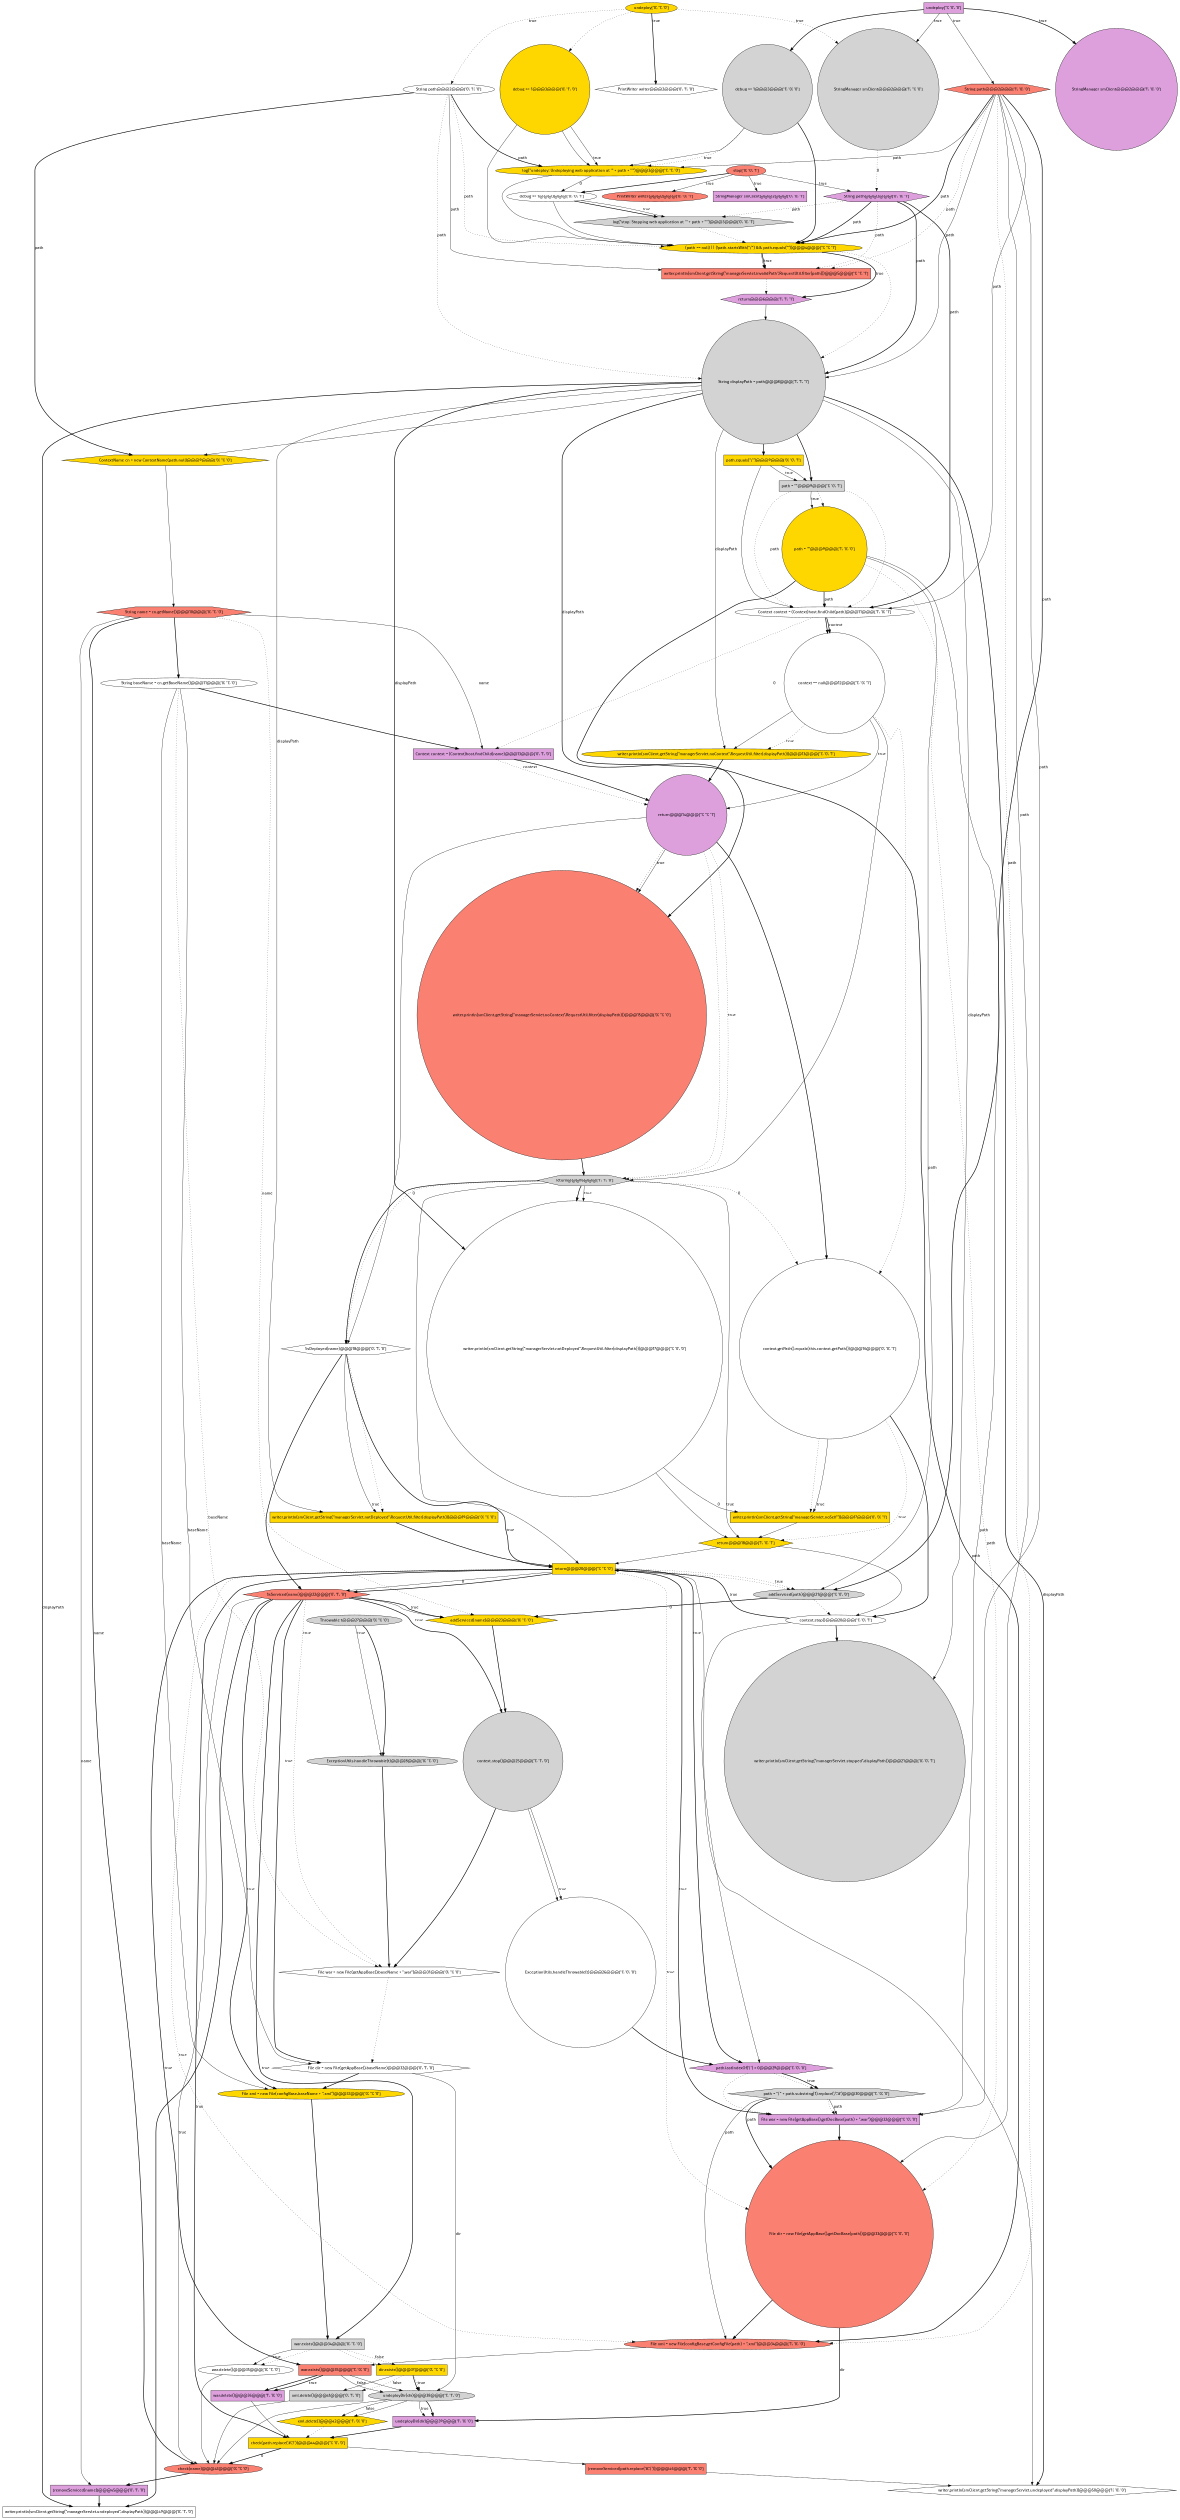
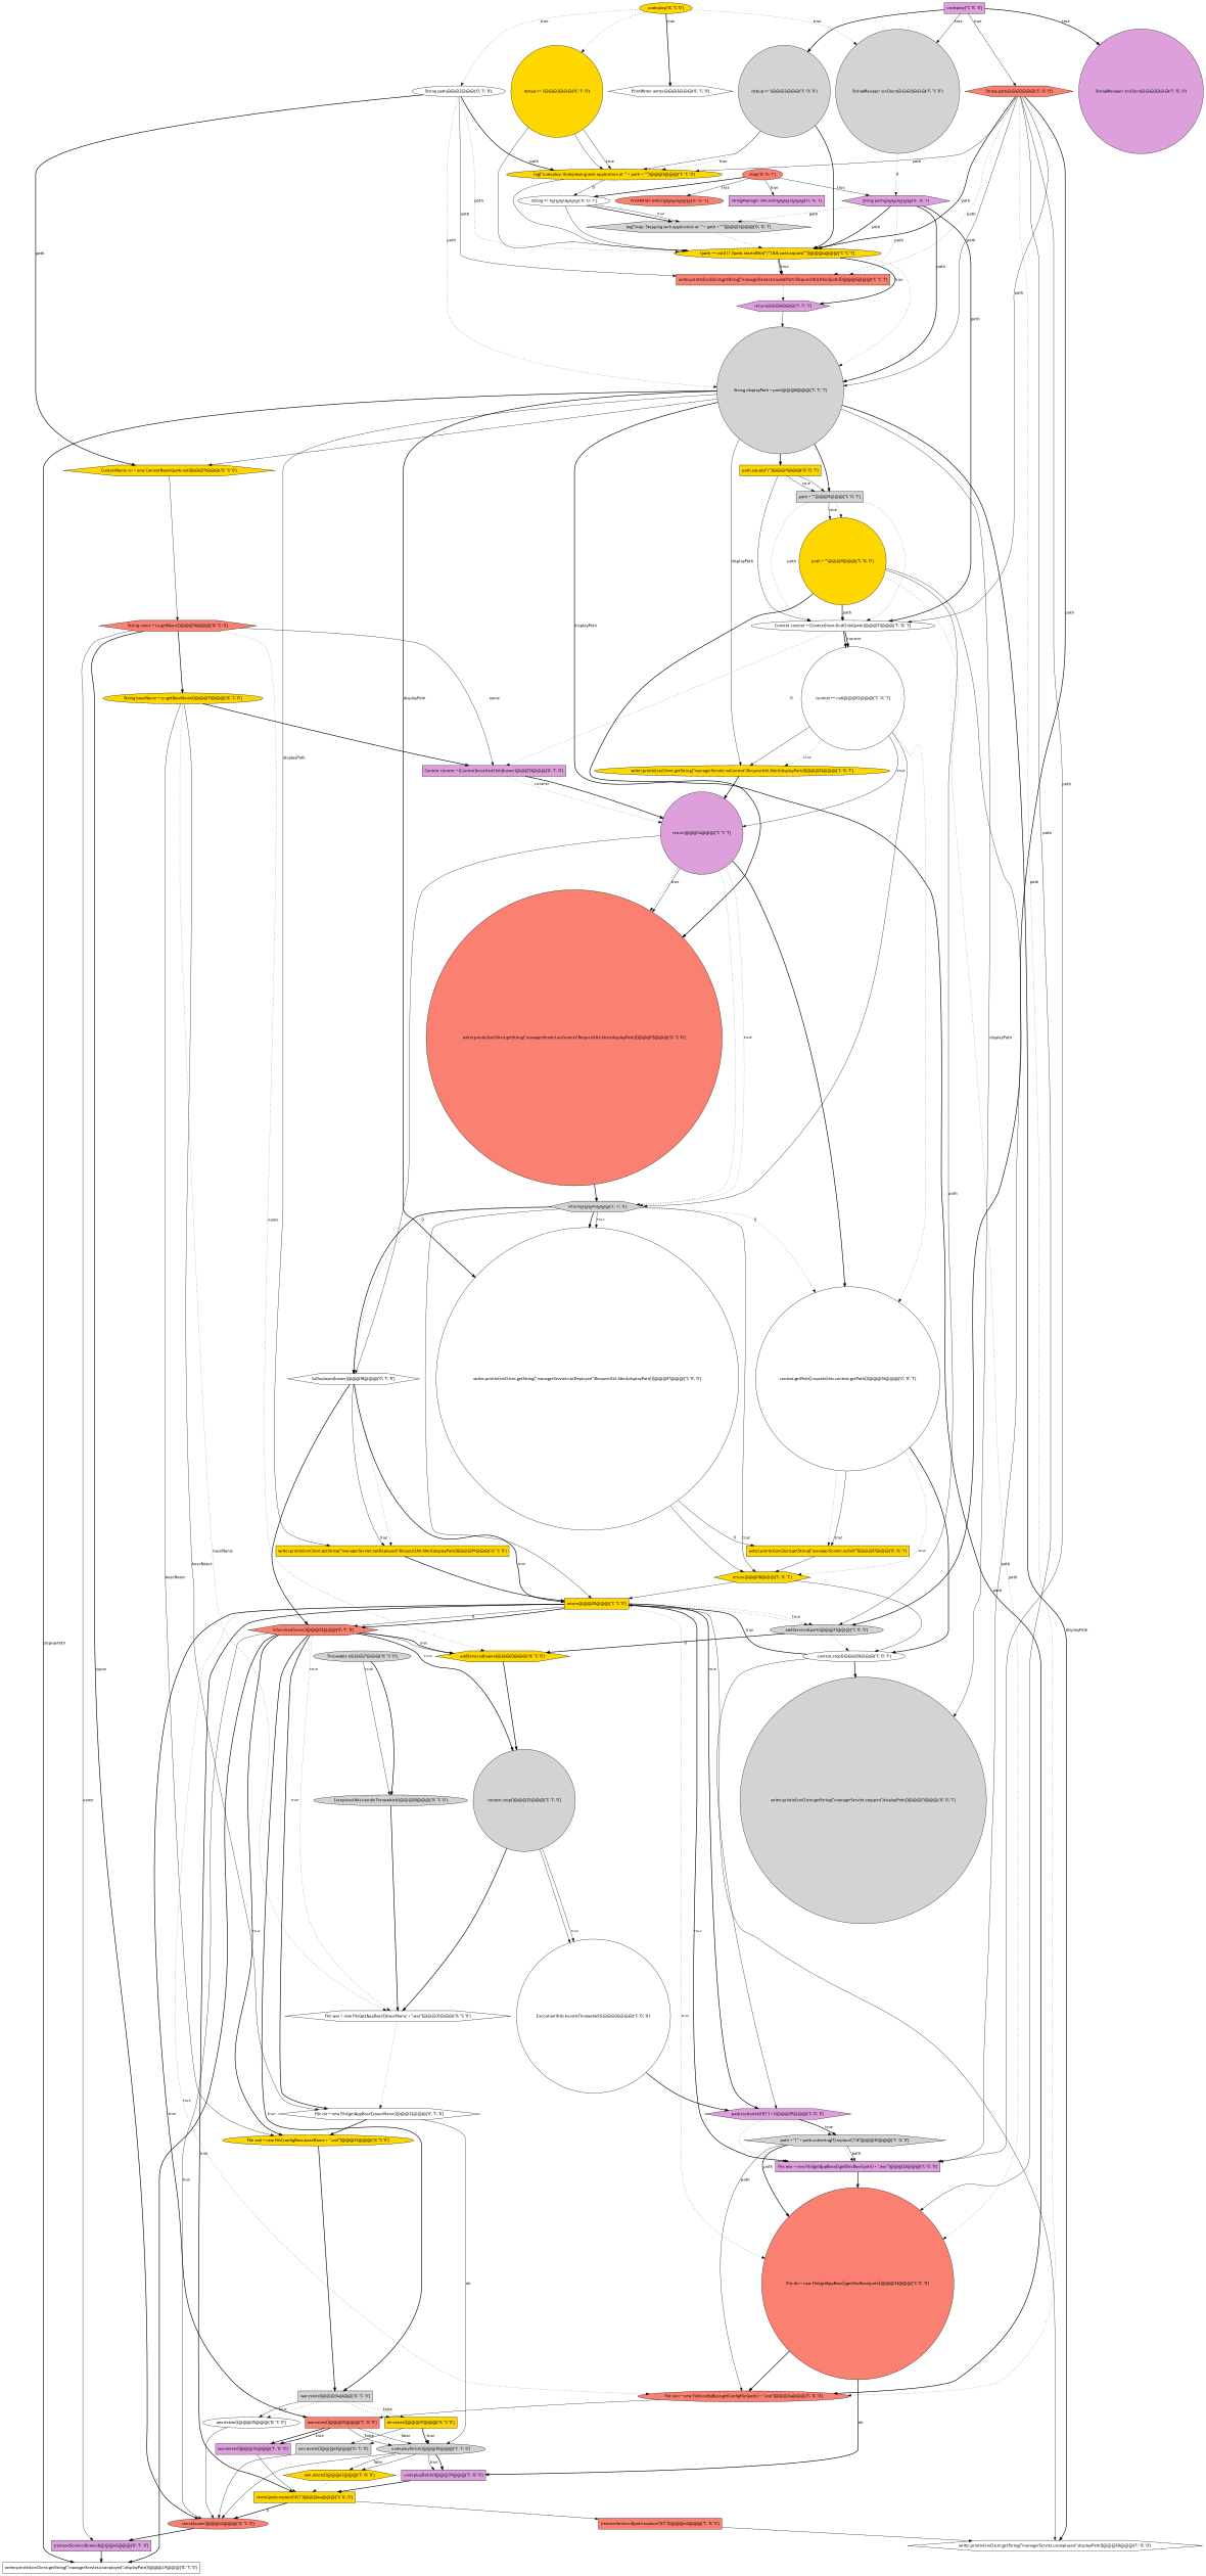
  digraph {
    fontname="Fira Sans"
    node [fillcolor=gold fontname="Fira Sans" shape=box style=filled]
    edge [fontname="Fira Sans" style=solid]
    n1 [fillcolor=salmon label="stop['0', '0', '1']" shape=ellipse]
    n2 [fillcolor=white label="debug >= 1@@@3@@@['0', '0', '1']" shape=ellipse]
    n3 [fillcolor=plum label="StringManager smClient@@@2@@@['0', '0', '1']"]
    n4 [fillcolor=plum label="String path@@@2@@@['0', '0', '1']" shape=hexagon]
    n5 [fillcolor=salmon label="PrintWriter writer@@@2@@@['0', '0', '1']" shape=ellipse]
    n6 [fillcolor=lightgrey label="log(\"stop: Stopping web application at '\" + path + \"'\")@@@3@@@['0', '0', '1']" shape=hexagon]
    n7 [label="(path == null) || (!path.startsWith(\"/\") && path.equals(\"\"))@@@4@@@['1', '1', '1']" shape=ellipse]
    n8 [fillcolor=white label="Context context = (Context)host.findChild(path)@@@11@@@['1', '0', '1']" shape=ellipse]
    n9 [fillcolor=lightgrey label="String displayPath = path@@@8@@@['1', '1', '1']" shape=circle]
    n10 [fillcolor=salmon label="writer.println(smClient.getString(\"managerServlet.invalidPath\",RequestUtil.filter(path)))@@@5@@@['1', '1', '1']"]
    n11 [fillcolor=plum label="path.lastIndexOf('/') > 0@@@29@@@['1', '0', '0']" shape=hexagon]
    n12 [fillcolor=plum label="File war = new File(getAppBase(),getDocBase(path) + \".war\")@@@32@@@['1', '0', '0']"]
    n13 [fillcolor=lightgrey label="path = \"/\" + path.substring(1).replace('/','#')@@@30@@@['1', '0', '0']" shape=hexagon]
    n14 [fillcolor=salmon label="File dir = new File(getAppBase(),getDocBase(path))@@@33@@@['1', '0', '0']" shape=circle]
    n15 [fillcolor=salmon label="File xml = new File(configBase,getConfigFile(path) + \".xml\")@@@34@@@['1', '0', '0']" shape=ellipse]
    n16 [fillcolor=lightgrey label="ExceptionUtils.handleThrowable(t)@@@28@@@['0', '1', '0']" shape=ellipse]
    n17 [fillcolor=white label="File war = new File(getAppBase(),baseName + \".war\")@@@31@@@['0', '1', '0']" shape=hexagon]
    n18 [fillcolor=white label="File dir = new File(getAppBase(),baseName)@@@32@@@['0', '1', '0']" shape=hexagon]
    n19 [fillcolor=lightgrey label="addServiced(path)@@@21@@@['1', '0', '0']" shape=ellipse]
    n20 [fillcolor=white label="context.stop()@@@20@@@['1', '0', '1']" shape=ellipse]
    n21 [label="addServiced(name)@@@23@@@['0', '1', '0']" shape=hexagon]
    n22 [label="return@@@20@@@['1', '1', '0']"]
    n23 [fillcolor=lightgrey label="writer.println(smClient.getString(\"managerServlet.stopped\",displayPath))@@@21@@@['0', '0', '1']" shape=circle]
    n24 [fillcolor=lightgrey label="context.stop()@@@25@@@['1', '1', '0']" shape=circle]
    n25 [fillcolor=lightgrey label="undeployDir(dir)@@@38@@@['1', '1', '0']" shape=ellipse]
    n26 [fillcolor=plum label="undeployDir(dir)@@@39@@@['1', '0', '0']"]
    n27 [fillcolor=salmon label="check(name)@@@43@@@['0', '1', '0']" shape=ellipse]
    n28 [label="xml.delete()@@@42@@@['1', '0', '0']" shape=hexagon]
    n29 [label="check(path.replace('#','/'))@@@44@@@['1', '0', '0']"]
    n30 [fillcolor=plum label="{removeServiced(name)}@@@45@@@['0', '1', '0']"]
    n31 [fillcolor=plum label="return@@@6@@@['1', '1', '1']" shape=hexagon]
    n32 [fillcolor=salmon label="war.exists()@@@35@@@['1', '0', '0']"]
    n33 [label="ContextName cn = new ContextName(path,null)@@@9@@@['0', '1', '0']" shape=hexagon]
    n34 [fillcolor=salmon label="String name = cn.getName()@@@10@@@['0', '1', '0']" shape=hexagon]
    n35 [fillcolor=plum label="Context context = (Context)host.findChild(name)@@@13@@@['0', '1', '0']"]
-   n36 [fillcolor=white label="String baseName = cn.getBaseName()@@@11@@@['0', '1', '0']" shape=ellipse]
+   n36 [label="String baseName = cn.getBaseName()@@@11@@@['0', '1', '0']" shape=ellipse]
    n37 [fillcolor=lightgrey label="xml.delete()@@@41@@@['0', '1', '0']"]
    n38 [fillcolor=white label="context == null@@@12@@@['1', '0', '1']" shape=circle]
    n39 [fillcolor=plum label="return@@@14@@@['1', '1', '1']" shape=circle]
    n40 [fillcolor=lightgrey label="return@@@16@@@['1', '1', '0']" shape=hexagon]
    n41 [fillcolor=white label="context.getPath().equals(this.context.getPath())@@@16@@@['0', '0', '1']" shape=circle]
    n42 [label="writer.println(smClient.getString(\"managerServlet.noContext\",RequestUtil.filter(displayPath)))@@@13@@@['1', '0', '1']" shape=ellipse]
    n43 [fillcolor=lightgrey label="Throwable t@@@27@@@['0', '1', '0']" shape=ellipse]
    n44 [label="return@@@18@@@['1', '0', '1']" shape=hexagon]
    n45 [fillcolor=white label="writer.println(smClient.getString(\"managerServlet.notDeployed\",RequestUtil.filter(displayPath)))@@@17@@@['1', '0', '0']" shape=circle]
    n46 [fillcolor=white label="!isDeployed(name)@@@18@@@['0', '1', '0']" shape=hexagon]
    n47 [label="writer.println(smClient.getString(\"managerServlet.noSelf\"))@@@17@@@['0', '0', '1']"]
    n48 [fillcolor=salmon label="!isServiced(name)@@@22@@@['0', '1', '0']" shape=hexagon]
    n49 [fillcolor=white label="writer.println(smClient.getString(\"managerServlet.undeployed\",displayPath))@@@50@@@['1', '0', '0']" shape=hexagon]
    n50 [label="writer.println(smClient.getString(\"managerServlet.notDeployed\",RequestUtil.filter(displayPath)))@@@19@@@['0', '1', '0']"]
    n51 [fillcolor=salmon label="writer.println(smClient.getString(\"managerServlet.noContext\",RequestUtil.filter(displayPath)))@@@15@@@['0', '1', '0']" shape=circle]
    n52 [label="File xml = new File(configBase,baseName + \".xml\")@@@33@@@['0', '1', '0']" shape=ellipse]
    n53 [fillcolor=white label="writer.println(smClient.getString(\"managerServlet.undeployed\",displayPath))@@@49@@@['0', '1', '0']"]
    n54 [fillcolor=lightgrey label="war.exists()@@@34@@@['0', '1', '0']"]
    n55 [fillcolor=white label="war.delete()@@@35@@@['0', '1', '0']" shape=ellipse]
    n56 [label="dir.exists()@@@37@@@['0', '1', '0']"]
    n57 [fillcolor=white label="ExceptionUtils.handleThrowable(t)@@@26@@@['1', '0', '0']" shape=circle]
    n58 [fillcolor=salmon label="{removeServiced(path.replace('#','/'))}@@@46@@@['1', '0', '0']"]
    n59 [label="path.equals(\"/\")@@@9@@@['0', '0', '1']"]
    n60 [fillcolor=lightgrey label="path = \"\"@@@9@@@['1', '0', '1']"]
    n61 [label="path = \"\"@@@9@@@['1', '0', '0']" shape=circle]
    n62 [label="log(\"undeploy: Undeploying web application at '\" + path + \"'\")@@@3@@@['1', '1', '0']" shape=ellipse]
    n63 [fillcolor=lightgrey label="StringManager smClient@@@2@@@['1', '1', '0']" shape=circle]
    n64 [fillcolor=plum label="war.delete()@@@36@@@['1', '0', '0']"]
    n65 [label="undeploy['0', '1', '0']" shape=ellipse]
    n66 [label="debug >= 1@@@3@@@['0', '1', '0']" shape=circle]
    n67 [fillcolor=white label="PrintWriter writer@@@2@@@['0', '1', '0']" shape=hexagon]
    n68 [fillcolor=white label="String path@@@2@@@['0', '1', '0']" shape=ellipse]
    n69 [fillcolor=plum label="undeploy['1', '0', '0']"]
    n70 [fillcolor=lightgrey label="debug >= 1@@@3@@@['1', '0', '0']" shape=circle]
    n71 [fillcolor=salmon label="String path@@@2@@@['1', '0', '0']" shape=hexagon]
    n72 [fillcolor=plum label="StringManager smClient@@@2@@@['1', '0', '0']" shape=circle]
    n1 -> n2 [style=bold]
    n1 -> n3 [label=true]
    n1 -> n4 [label=true]
    n1 -> n5 [label=true]
    n2 -> n6 [style=bold]
    n2 -> n6 [label=true]
    n2 -> n7
    n4 -> n6 [label=path style=dotted]
    n4 -> n7 [label=path style=bold]
    n4 -> n8 [label=path style=bold]
    n4 -> n9 [label=path style=bold]
    n4 -> n10 [label=path style=dotted]
    n6 -> n7 [style=dotted]
    n7 -> n9 [style=dotted]
    n7 -> n10 [label=true style=bold]
    n7 -> n10
    n7 -> n31 [label=true style=bold]
    n8 -> n35 [label=0 style=dotted]
    n8 -> n38 [style=bold]
    n8 -> n38 [label=context style=bold]
    n9 -> n23 [label=displayPath]
    n9 -> n33
    n9 -> n42 [label=displayPath]
    n9 -> n45 [label=displayPath style=bold]
    n9 -> n49 [label=displayPath style=bold]
    n9 -> n50 [label=displayPath]
    n9 -> n51 [label=displayPath style=bold]
    n9 -> n53 [label=displayPath style=bold]
    n9 -> n59 [style=bold]
    n9 -> n60 [style=bold]
    n10 -> n31 [style=dotted]
    n11 -> n12 [style=dotted]
    n11 -> n13 [style=dotted]
    n11 -> n13 [label=true style=bold]
    n12 -> n14 [style=bold]
    n13 -> n12 [label=path]
    n13 -> n12 [style=dotted]
    n13 -> n14 [label=path style=bold]
    n13 -> n15 [label=path]
    n14 -> n15 [style=bold]
    n14 -> n26 [label=dir style=bold]
    n15 -> n32
    n16 -> n17 [style=bold]
    n17 -> n18 [style=dotted]
    n18 -> n25 [label=dir]
    n18 -> n52 [style=bold]
    n19 -> n20 [style=dotted]
    n19 -> n21 [label=0 style=bold]
    n20 -> n11
    n20 -> n22 [label=true style=bold]
    n20 -> n23 [style=bold]
    n21 -> n24 [style=bold]
    n22 -> n11 [label=true style=bold]
    n22 -> n12 [label=true style=bold]
    n22 -> n14 [label=true style=dotted]
    n22 -> n15 [label=true style=dotted]
    n22 -> n19 [style=dotted]
    n22 -> n19 [label=true style=dotted]
    n22 -> n29 [label=true style=bold]
    n22 -> n32 [label=true style=bold]
    n22 -> n48 [label=0]
    n22 -> n48 [style=bold]
    n22 -> n49
    n24 -> n17 [style=bold]
    n24 -> n57
    n24 -> n57 [label=true]
    n25 -> n26 [style=bold]
    n25 -> n26 [label=true]
    n25 -> n27
    n25 -> n28 [label=false]
    n25 -> n28
    n26 -> n29 [style=bold]
    n27 -> n30 [style=bold]
    n28 -> n29 [style=dotted]
    n29 -> n27 [label=0 style=bold]
    n29 -> n58
    n30 -> n53 [style=bold]
    n31 -> n9
    n32 -> n25
    n32 -> n25 [label=false]
    n32 -> n64 [style=bold]
    n32 -> n64 [label=true style=bold]
    n33 -> n34
    n34 -> n21 [label=name style=dotted]
    n34 -> n27 [label=name style=bold]
    n34 -> n30 [label=name]
    n34 -> n35 [label=name]
    n34 -> n36 [style=bold]
    n35 -> n39 [style=bold]
    n35 -> n39 [label=context style=dotted]
    n36 -> n17 [label=baseName style=dotted]
    n36 -> n18 [label=baseName]
    n36 -> n35 [style=bold]
    n36 -> n52 [label=baseName]
    n37 -> n27
    n38 -> n39 [label=true]
    n38 -> n40
    n38 -> n41 [style=dotted]
    n38 -> n42 [label=true style=dotted]
    n38 -> n42
    n39 -> n40 [style=dotted]
    n39 -> n40 [label=true style=dotted]
    n39 -> n41 [style=bold]
    n39 -> n46
    n39 -> n51 [label=true]
    n39 -> n51 [style=dotted]
    n40 -> n22
    n40 -> n41 [label=0 style=dotted]
    n40 -> n44 [label=true]
    n40 -> n45 [style=bold]
    n40 -> n45 [label=true]
    n40 -> n46 [style=bold]
    n40 -> n46 [label=0 style=dotted]
    n41 -> n20 [style=bold]
    n41 -> n44 [label=true style=dotted]
    n41 -> n47 [style=dotted]
    n41 -> n47 [label=true]
    n42 -> n39 [style=bold]
    n43 -> n16 [style=bold]
    n43 -> n16 [label=true]
    n44 -> n20
    n44 -> n22
    n45 -> n44
    n45 -> n47 [label=0]
    n46 -> n22 [label=true style=bold]
    n46 -> n48 [style=bold]
    n46 -> n50 [style=dotted]
    n46 -> n50 [label=true]
    n47 -> n44
    n48 -> n17 [label=true style=dotted]
    n48 -> n18 [label=true style=bold]
    n48 -> n21
    n48 -> n21 [label=true style=bold]
    n48 -> n24 [label=true style=bold]
    n48 -> n27 [label=true]
    n48 -> n52 [label=true style=bold]
    n48 -> n53 [style=bold]
    n48 -> n54 [label=true style=bold]
    n50 -> n22 [style=bold]
    n51 -> n40 [style=bold]
    n52 -> n54 [style=bold]
    n54 -> n55 [style=dotted]
    n54 -> n55 [label=true]
    n54 -> n56 [style=dotted]
    n54 -> n56 [label=false style=dotted]
    n55 -> n27
    n56 -> n25 [style=bold]
    n56 -> n25 [label=true style=dotted]
    n56 -> n37 [label=false style=dotted]
    n56 -> n37
    n57 -> n11 [style=bold]
    n58 -> n49
    n59 -> n8
    n59 -> n60 [label=true]
    n59 -> n60
    n60 -> n8 [style=dotted]
    n60 -> n8 [label=path style=dotted]
    n60 -> n61 [style=dotted]
    n60 -> n61 [label=true]
    n61 -> n8
    n61 -> n8 [label=path]
    n61 -> n12 [label=path]
    n61 -> n14 [label=path style=dotted]
    n61 -> n15 [label=path style=bold]
    n61 -> n19 [label=path]
    n62 -> n2 [label=0]
    n62 -> n7
    n63 -> n4 [label=0 style=dotted]
    n64 -> n29
    n65 -> n63 [label=true style=dotted]
    n65 -> n66 [style=dotted]
    n65 -> n67 [label=true style=bold]
    n65 -> n68 [label=true style=dotted]
    n66 -> n7
    n66 -> n62
    n66 -> n62 [label=true]
    n68 -> n7 [label=path style=dotted]
    n68 -> n9 [label=path style=dotted]
    n68 -> n10 [label=path]
    n68 -> n33 [label=path style=bold]
    n68 -> n62 [label=path style=bold]
    n69 -> n63 [label=true]
    n69 -> n70 [style=bold]
    n69 -> n71 [label=true]
    n69 -> n72 [label=true style=bold]
    n70 -> n7 [style=bold]
    n70 -> n62 [label=true style=dotted]
    n70 -> n62
    n71 -> n7 [label=path style=bold]
    n71 -> n8 [label=path]
    n71 -> n9 [label=path]
    n71 -> n10 [label=path style=dotted]
    n71 -> n12 [label=path]
    n71 -> n14 [label=path]
    n71 -> n15 [label=path style=dotted]
    n71 -> n19 [label=path style=bold]
    n71 -> n62 [label=path]
  }
